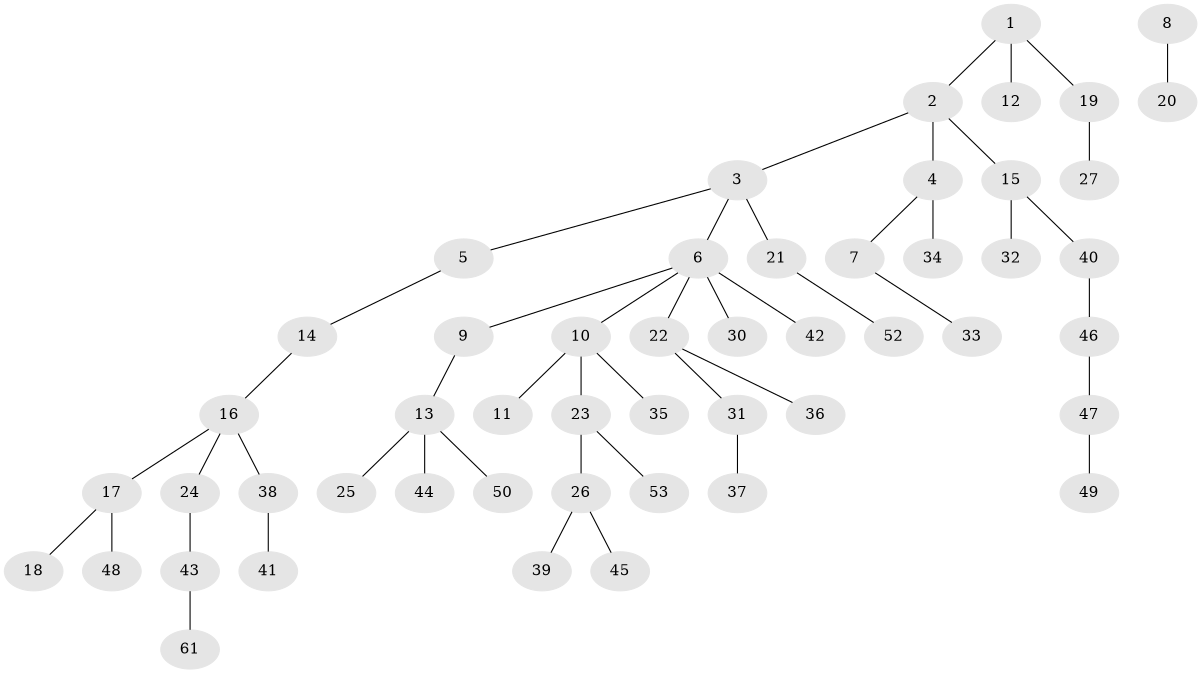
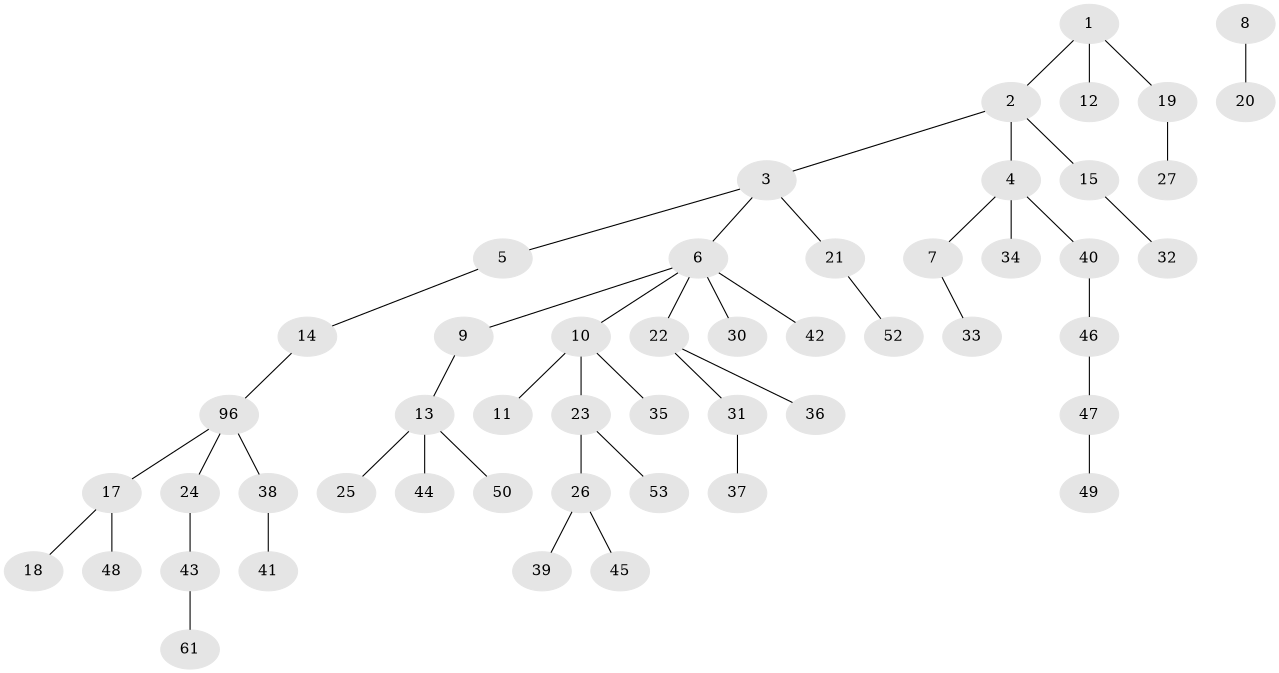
  graph {
    node [color=gray90 style=filled]
    1
    2
    12
    19
    3
    4
    15
    27
    5
    6
    21
    7
    34
    32
    40
    14
    9
    10
    22
    30
    42
    52
    33
    8
    20
-   16
+   16 [label=96]
    13
    11
    23
    35
    31
    36
    25
    44
    50
    26
    53
    17
    24
    38
    46
    18
    48
    43
    41
    37
    39
    45
    n49 [label=61]
    47
    49
    1 -- 2
    1 -- 12
    1 -- 19
    2 -- 3
    2 -- 4
    2 -- 15
    19 -- 27
    3 -- 5
    3 -- 6
    3 -- 21
    4 -- 7
    4 -- 34
    15 -- 32
-   15 -- 40
+   4 -- 40
    5 -- 14
    6 -- 9
    6 -- 10
    6 -- 22
    6 -- 30
    6 -- 42
    21 -- 52
    7 -- 33
    40 -- 46
    14 -- 16
    9 -- 13
    10 -- 11
    10 -- 23
    10 -- 35
    22 -- 31
    22 -- 36
    8 -- 20
    16 -- 17
    16 -- 24
    16 -- 38
    13 -- 25
    13 -- 44
    13 -- 50
    23 -- 26
    23 -- 53
    31 -- 37
    26 -- 39
    26 -- 45
    17 -- 18
    17 -- 48
    24 -- 43
    38 -- 41
    46 -- 47
    43 -- n49
    47 -- 49
  }
